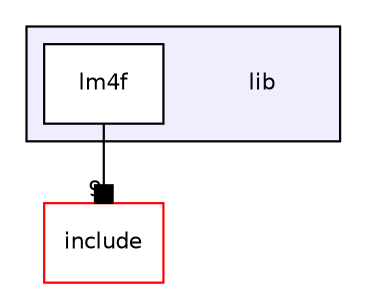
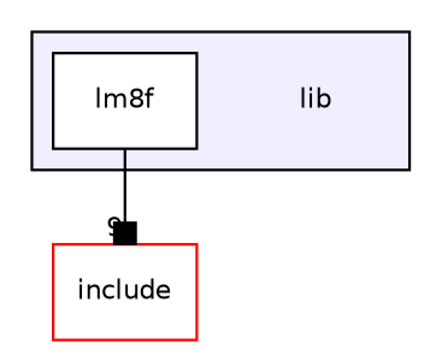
  digraph {
    compound=true
    node [fontname=Helvetica fontsize=10 shape=box fillcolor=white style=filled]
    n1 [label=lib shape=plaintext fillcolor="" style=""]
-   n2 [color=black label=lm4f]
+   n2 [color=black label=lm8f]
    n3 [color=red label=include]
    subgraph cluster_1 {
      bgcolor="#eeeeff"
      pencolor=black
      n1
      n2
    }
    n2 -> n3 [headlabel=9 labeldistance=1.5 labelfontname=Helvetica labelfontsize=10 arrowhead=box]
  }
